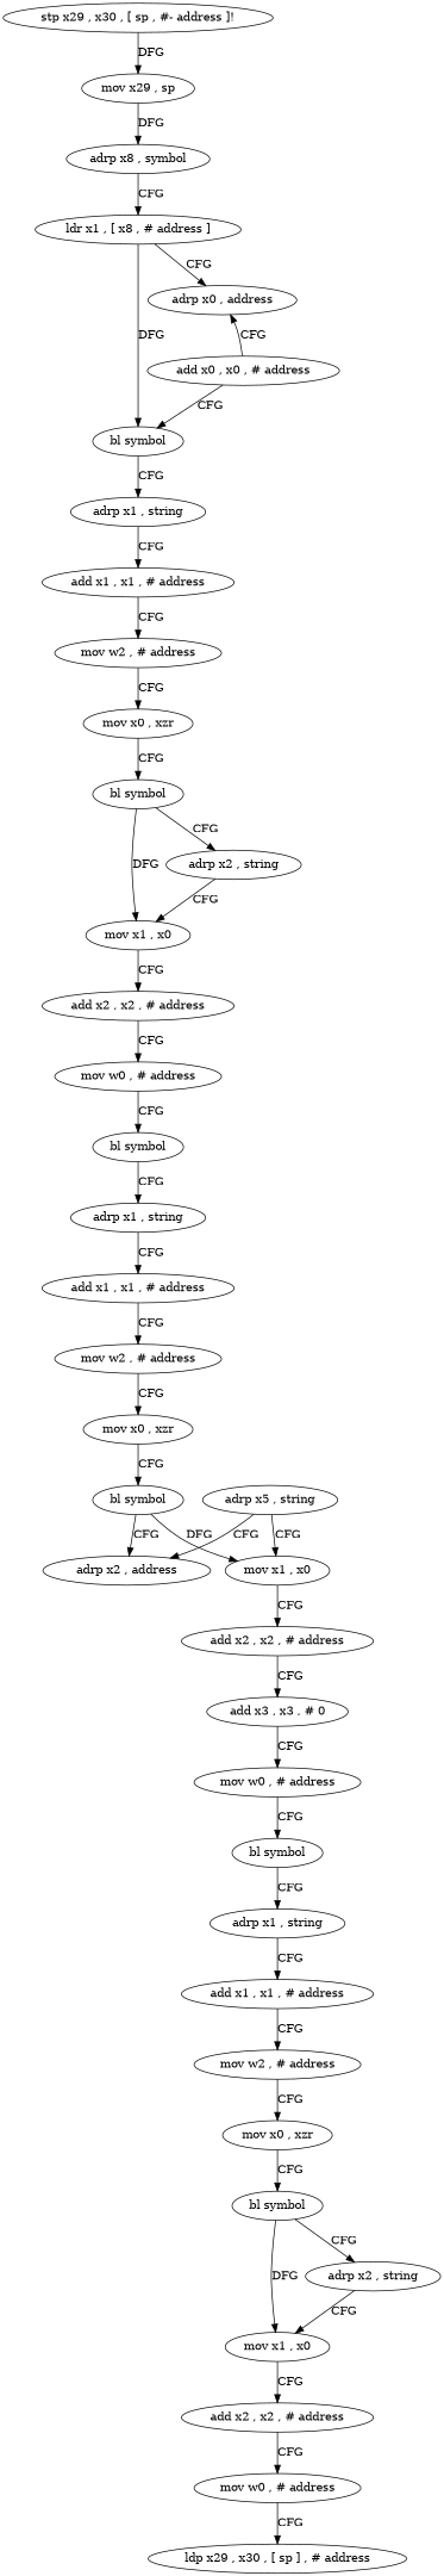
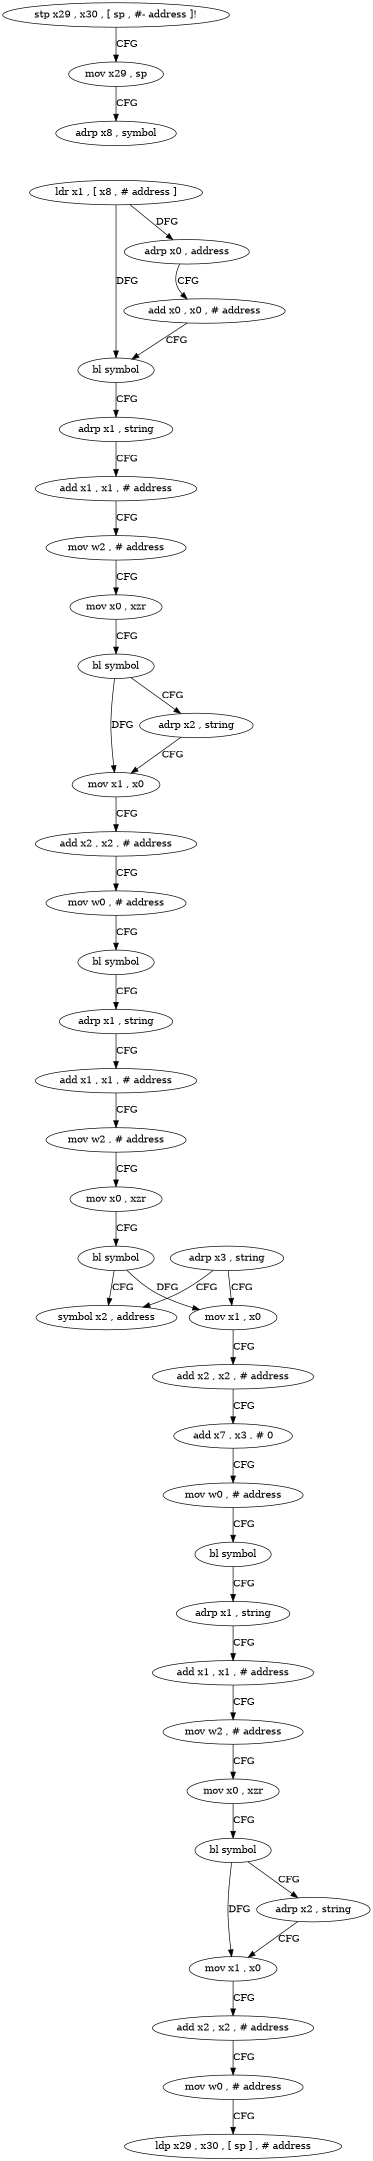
  digraph {
    n1 [label="stp x29 , x30 , [ sp , #- address ]!"]
    n2 [label="mov x29 , sp"]
    n3 [label="adrp x8 , symbol"]
    n4 [label="ldr x1 , [ x8 , # address ]"]
    n5 [label="adrp x0 , address"]
    n6 [label="bl symbol"]
    n7 [label="add x0 , x0 , # address"]
    n8 [label="adrp x1 , string"]
    n9 [label="add x1 , x1 , # address"]
    n10 [label="mov w2 , # address"]
    n11 [label="mov x0 , xzr"]
    n12 [label="bl symbol"]
    n13 [label="adrp x2 , string"]
    n14 [label="mov x1 , x0"]
    n15 [label="add x2 , x2 , # address"]
    n16 [label="mov w0 , # address"]
    n17 [label="bl symbol"]
    n18 [label="adrp x1 , string"]
    n19 [label="add x1 , x1 , # address"]
    n20 [label="mov w2 , # address"]
    n21 [label="mov x0 , xzr"]
    n22 [label="bl symbol"]
-   n23 [label="adrp x2 , address"]
+   n23 [label="symbol x2 , address"]
    n24 [label="mov x1 , x0"]
    n25 [label="add x2 , x2 , # address"]
-   n26 [label="adrp x5 , string"]
-   n27 [label="add x3 , x3 , # 0"]
+   n26 [label="adrp x3 , string"]
+   n27 [label="add x7 , x3 , # 0"]
    n28 [label="mov w0 , # address"]
    n29 [label="bl symbol"]
    n30 [label="adrp x1 , string"]
    n31 [label="add x1 , x1 , # address"]
    n32 [label="mov w2 , # address"]
    n33 [label="mov x0 , xzr"]
    n34 [label="bl symbol"]
    n35 [label="adrp x2 , string"]
    n36 [label="mov x1 , x0"]
    n37 [label="add x2 , x2 , # address"]
    n38 [label="mov w0 , # address"]
    n39 [label="ldp x29 , x30 , [ sp ] , # address"]
-   n1 -> n2 [label=DFG]
-   n2 -> n3 [label=DFG]
-   n3 -> n4 [label=CFG]
-   n4 -> n5 [label=CFG]
+   n1 -> n2 [label=CFG]
+   n2 -> n3 [label=CFG]
+   n4 -> n5 [label=DFG]
    n4 -> n6 [label=DFG]
-   n7 -> n5 [label=CFG]
+   n5 -> n7 [label=CFG]
    n6 -> n8 [label=CFG]
    n7 -> n6 [label=CFG]
    n8 -> n9 [label=CFG]
    n9 -> n10 [label=CFG]
    n10 -> n11 [label=CFG]
    n11 -> n12 [label=CFG]
    n12 -> n13 [label=CFG]
    n12 -> n14 [label=DFG]
    n13 -> n14 [label=CFG]
    n14 -> n15 [label=CFG]
    n15 -> n16 [label=CFG]
    n16 -> n17 [label=CFG]
    n17 -> n18 [label=CFG]
    n18 -> n19 [label=CFG]
    n19 -> n20 [label=CFG]
    n20 -> n21 [label=CFG]
    n21 -> n22 [label=CFG]
    n22 -> n23 [label=CFG]
    n22 -> n24 [label=DFG]
    n24 -> n25 [label=CFG]
    n25 -> n27 [label=CFG]
    n26 -> n23 [label=CFG]
    n26 -> n24 [label=CFG]
    n27 -> n28 [label=CFG]
    n28 -> n29 [label=CFG]
    n29 -> n30 [label=CFG]
    n30 -> n31 [label=CFG]
    n31 -> n32 [label=CFG]
    n32 -> n33 [label=CFG]
    n33 -> n34 [label=CFG]
    n34 -> n35 [label=CFG]
    n34 -> n36 [label=DFG]
    n35 -> n36 [label=CFG]
    n36 -> n37 [label=CFG]
    n37 -> n38 [label=CFG]
    n38 -> n39 [label=CFG]
  }
